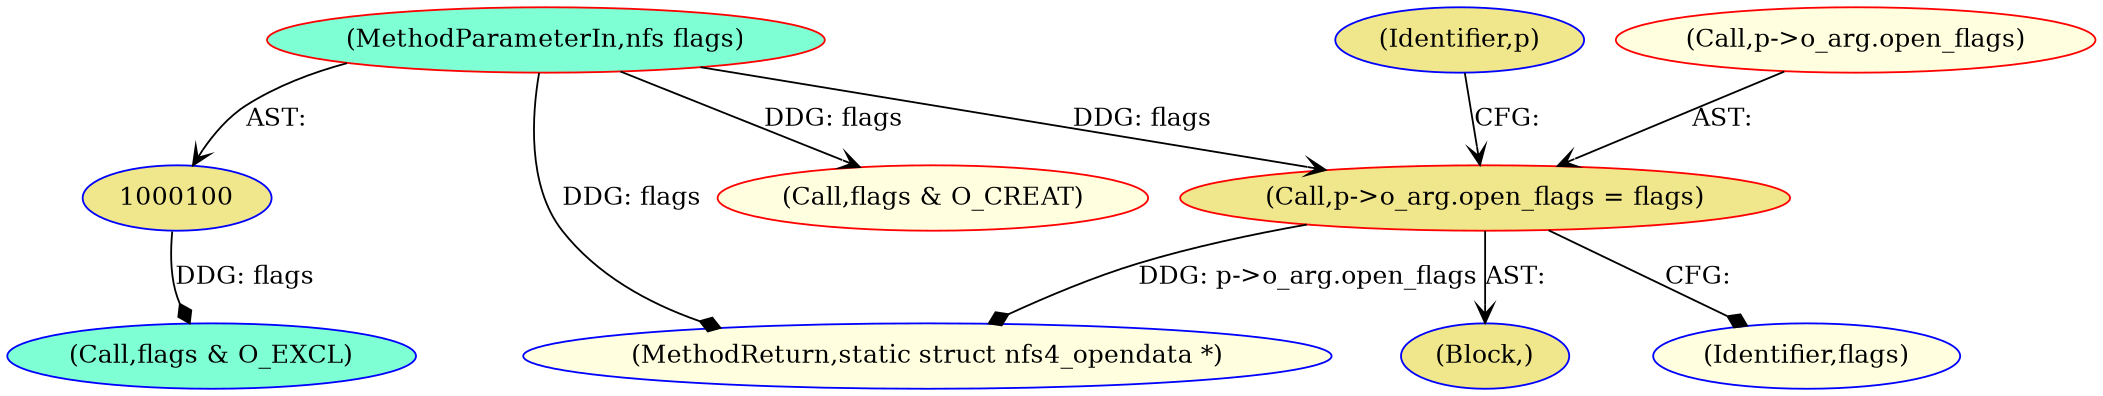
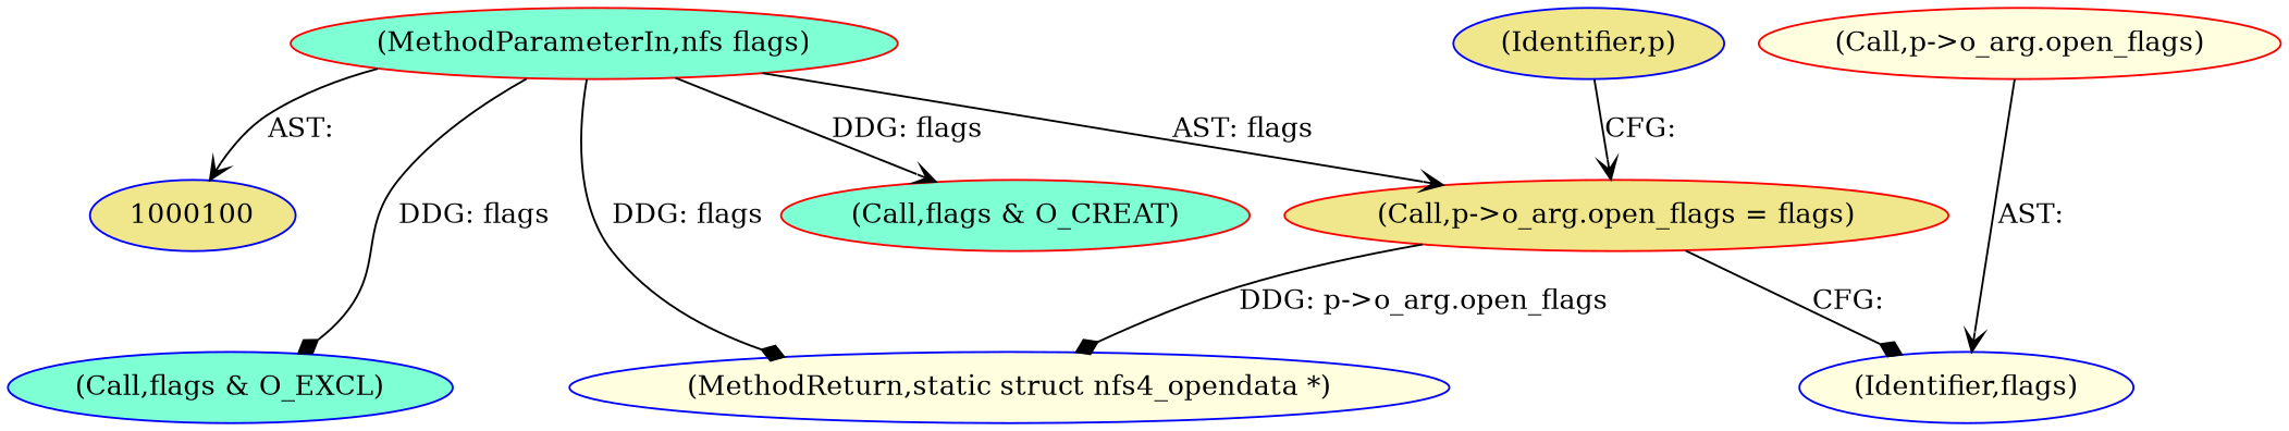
  digraph {
    node [color=blue fillcolor=khaki style=filled]
    edge [arrowhead=vee]
    n1 [color=red label="(Call,p->o_arg.open_flags = flags)"]
    n2 [fillcolor=lightyellow label="(MethodReturn,static struct nfs4_opendata *)"]
    n3 [fillcolor=lightyellow label="(Identifier,flags)"]
-   n4 [label="(Block,)"]
    n5 [color=red fillcolor=aquamarine label="(MethodParameterIn,nfs flags)"]
-   n6 [color=red fillcolor=lightyellow label="(Call,flags & O_CREAT)"]
+   n6 [color=red fillcolor=aquamarine label="(Call,flags & O_CREAT)"]
    n7 [fillcolor=aquamarine label="(Call,flags & O_EXCL)"]
    1000100
    n9 [label="(Identifier,p)"]
    n10 [color=red fillcolor=lightyellow label="(Call,p->o_arg.open_flags)"]
    n1 -> n2 [arrowhead=diamond label="DDG: p->o_arg.open_flags"]
    n1 -> n3 [arrowhead=diamond label="CFG: "]
-   n1 -> n4 [label="AST: "]
-   n5 -> n1 [label="DDG: flags"]
+   n5 -> n1 [label="AST: flags"]
    n5 -> n2 [arrowhead=diamond label="DDG: flags"]
    n5 -> n6 [label="DDG: flags"]
-   1000100 -> n7 [arrowhead=diamond label="DDG: flags"]
+   n5 -> n7 [arrowhead=diamond label="DDG: flags"]
    n5 -> 1000100 [label="AST: "]
    n9 -> n1 [label="CFG: "]
-   n10 -> n1 [label="AST: "]
+   n10 -> n3 [label="AST: "]
  }
